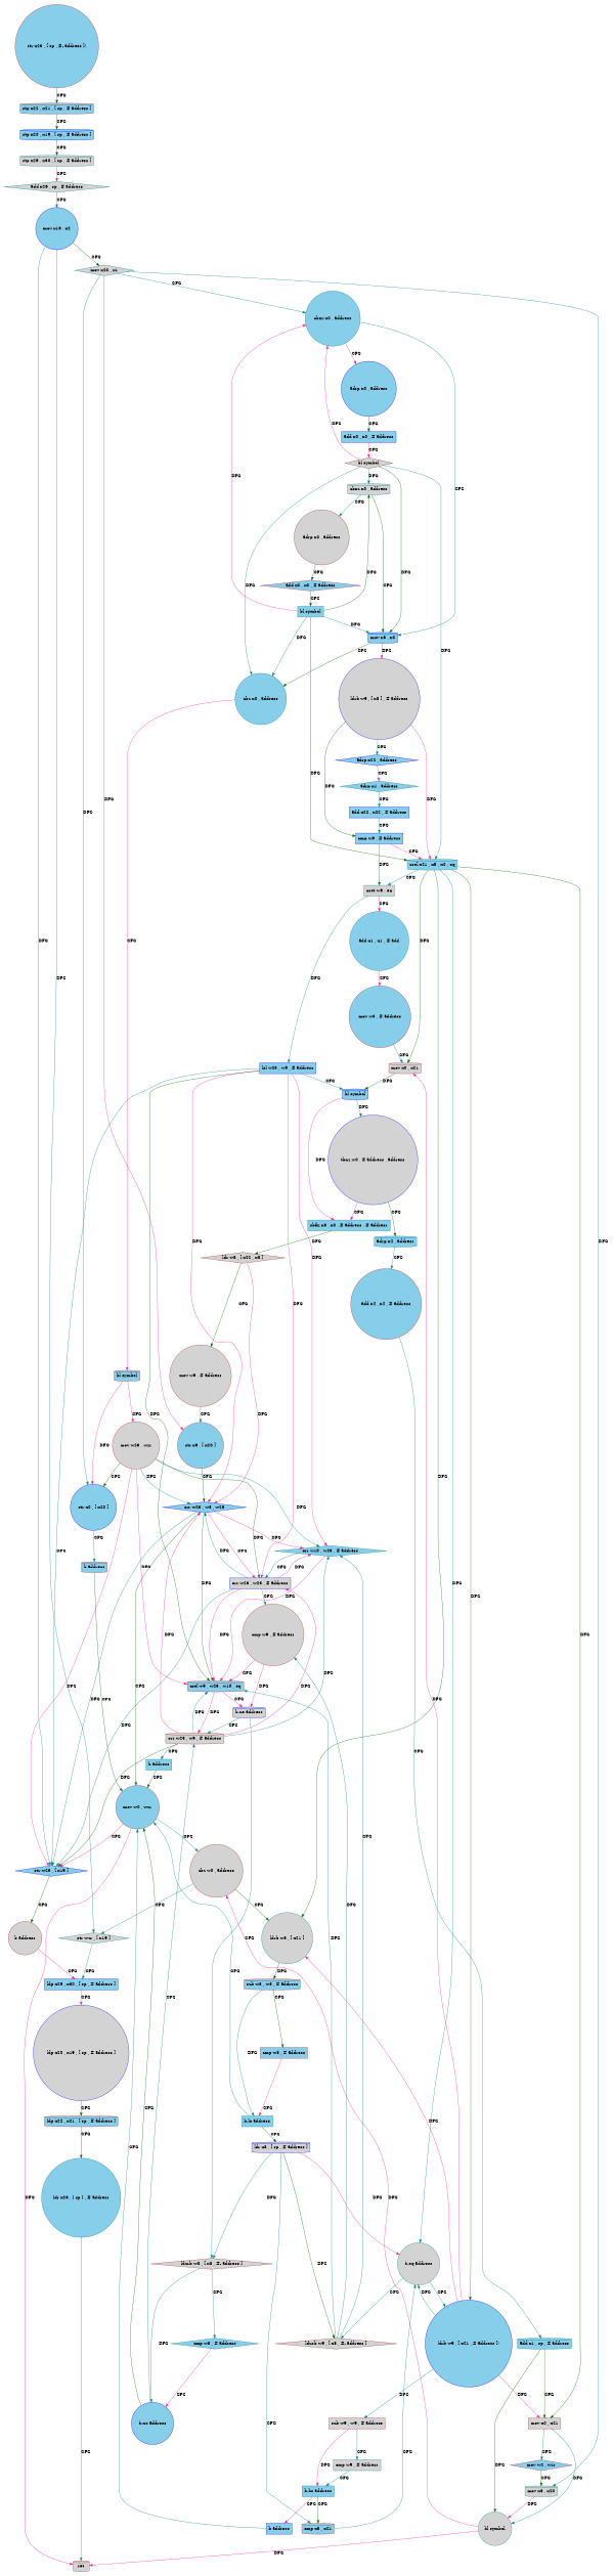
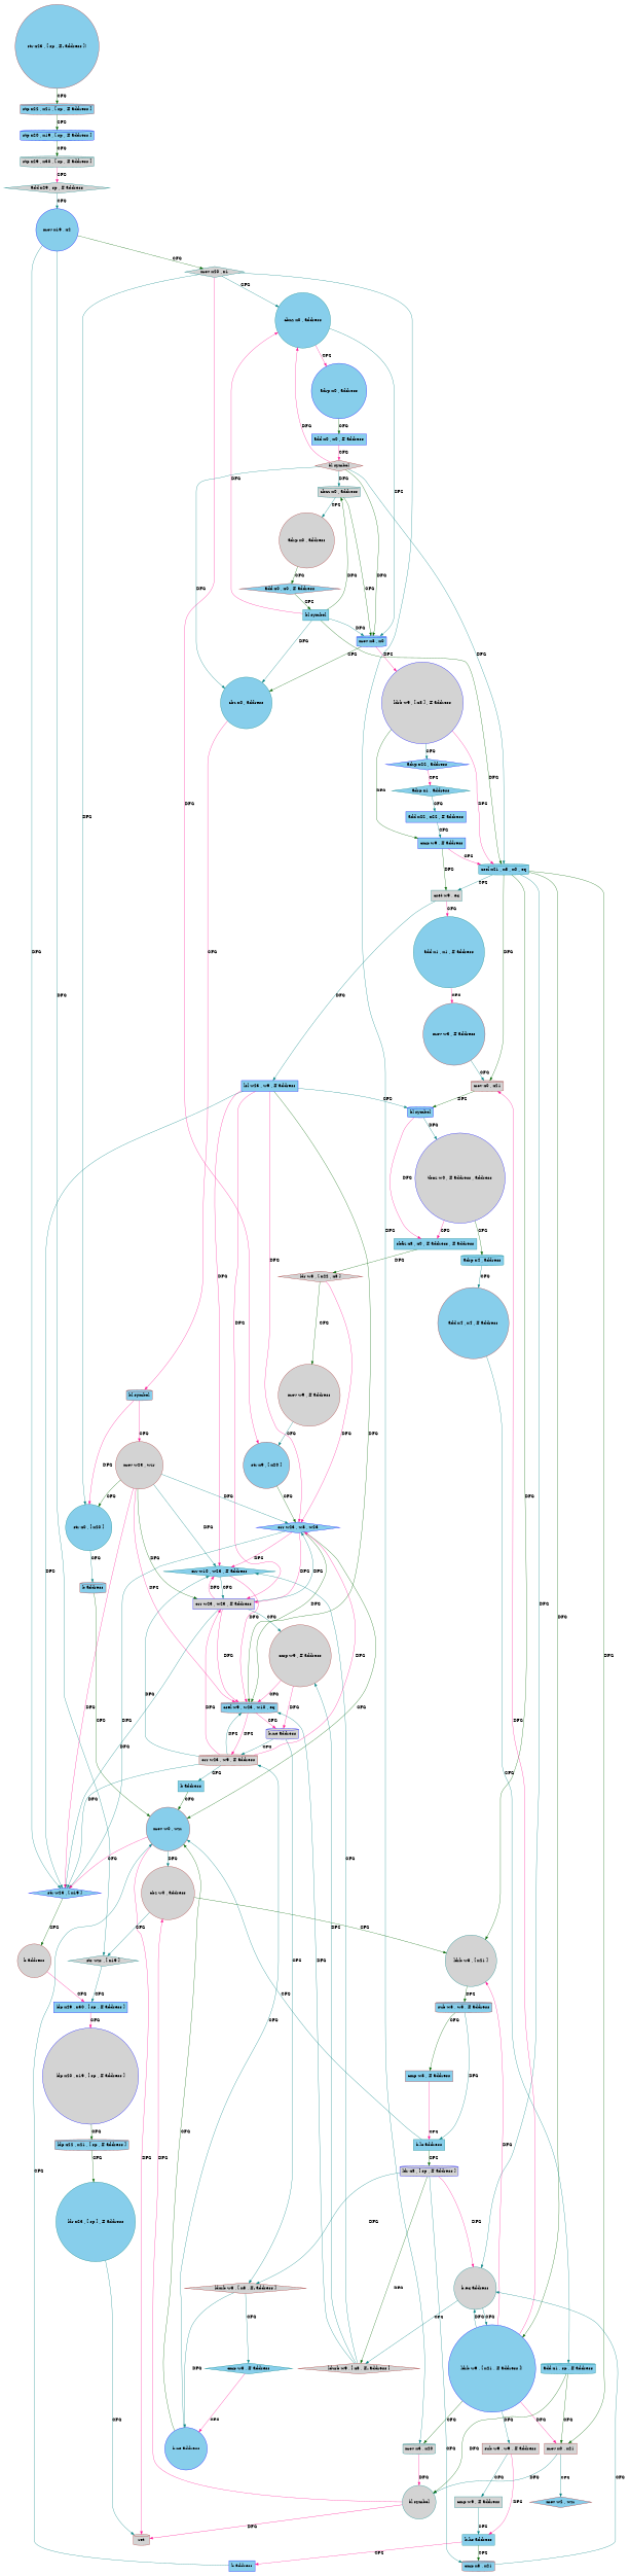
  digraph {
    node [color=brown fillcolor=skyblue shape=circle style=filled]
    edge [color=teal]
    n1 [label="str x23 , [ sp , #- address ]!"]
    n2 [label="stp x22 , x21 , [ sp , # address ]" shape=cylinder]
    n3 [color=blue label="stp x20 , x19 , [ sp , # address ]" shape=cylinder]
    n4 [color=teal fillcolor=lightgrey label="stp x29 , x30 , [ sp , # address ]" shape=cylinder]
    n5 [color=teal fillcolor=lightgrey label="add x29 , sp , # address" shape=diamond]
    n6 [color=blue label="mov x19 , x2"]
    n7 [color=teal fillcolor=lightgrey label="mov x20 , x1" shape=diamond]
    n8 [color=teal fillcolor=lightgrey label="str wzr , [ x19 ]" shape=diamond]
    n9 [color=blue label="str w23 , [ x19 ]" shape=diamond]
    n10 [color=teal label="cbnz x0 , address"]
    n11 [color=teal fillcolor=lightgrey label="mov x3 , x20" shape=cylinder]
    n12 [label="str x9 , [ x20 ]"]
-   n13 [color=blue label="str x0 , [ x20 ]"]
+   n13 [color=teal label="str x0 , [ x20 ]"]
    n14 [color=blue label="ldp x29 , x30 , [ sp , # address ]" shape=box]
    n15 [fillcolor=lightgrey label="b address"]
    n16 [color=blue label="mov x8 , x0" shape=cylinder]
    n17 [color=blue label="adrp x0 , address"]
    n18 [color=teal fillcolor=lightgrey label="bl symbol"]
    n19 [color=blue label="orr w23 , w8 , w23" shape=diamond]
    n20 [label="b address" shape=cylinder]
    n21 [color=blue fillcolor=lightgrey label="ldrb w9 , [ x8 ] , # address"]
    n22 [color=teal label="cbz x0 , address"]
    n23 [color=blue label="add x0 , x0 , # address" shape=box]
    n24 [color=blue label="adrp x22 , address" shape=diamond]
    n25 [color=blue label="cmp w9 , # address" shape=box]
    n26 [color=teal label="csel x21 , x8 , x0 , eq" shape=cylinder]
    n27 [fillcolor=lightgrey label="bl symbol" shape=diamond]
    n28 [color=teal label="adrp x1 , address" shape=diamond]
    n29 [color=teal fillcolor=lightgrey label="cset w9 , eq" shape=box]
    n30 [fillcolor=lightgrey label="mov x0 , x21" shape=cylinder]
    n31 [fillcolor=lightgrey label="mov x0 , x21" shape=box]
    n32 [color=teal fillcolor=lightgrey label="ldrb w8 , [ x21 ]"]
    n33 [color=blue label="ldrb w9 , [ x21 , # address ]!"]
    n34 [color=teal fillcolor=lightgrey label="b.eq address"]
    n35 [color=blue label="add x22 , x22 , # address" shape=box]
-   n36 [color=teal label="add x1 , x1 , # add"]
+   n36 [color=teal label="add x1 , x1 , # address"]
    n37 [color=blue label="lsl w23 , w9 , # address" shape=box]
    n38 [color=blue label="bl symbol" shape=cylinder]
    n39 [label="mov w2 , wzr" shape=diamond]
    n40 [label="sub w8 , w8 , # address" shape=cylinder]
    n41 [fillcolor=lightgrey label="sub w9 , w9 , # address" shape=box]
    n42 [fillcolor=lightgrey label="ldurb w9 , [ x8 , #- address ]" shape=diamond]
    n43 [label="mov w3 , # address"]
    n44 [color=teal label="orr w10 , w23 , # address" shape=diamond]
    n45 [color=blue fillcolor=lightgrey label="orr w23 , w23 , # address" shape=box]
    n46 [label="csel w9 , w23 , w10 , eq" shape=cylinder]
    n47 [color=blue fillcolor=lightgrey label="tbnz w0 , # address , address"]
    n48 [color=teal label="sbfiz x8 , x0 , # address , # address" shape=box]
    n49 [label="mov w0 , wzr"]
    n50 [fillcolor=lightgrey label="cmp w9 , # address"]
    n51 [color=blue fillcolor=lightgrey label="b.ne address" shape=cylinder]
    n52 [fillcolor=lightgrey label="orr w23 , w9 , # address" shape=cylinder]
    n53 [color=teal label="adrp x4 , address" shape=cylinder]
    n54 [fillcolor=lightgrey label="ldr w8 , [ x22 , x8 ]" shape=diamond]
    n55 [label="add x4 , x4 , # address"]
    n56 [color=teal label="add x1 , sp , # address" shape=cylinder]
    n57 [fillcolor=lightgrey label="mov w9 , # address"]
    n58 [color=teal fillcolor=lightgrey label="cbnz x0 , address" shape=cylinder]
    n59 [fillcolor=lightgrey label="adrp x0 , address"]
    n60 [label="bl symbol" shape=cylinder]
    n61 [label="add x0 , x0 , # address" shape=diamond]
    n62 [color=teal label="bl symbol" shape=box]
    n63 [fillcolor=lightgrey label="cbz w0 , address"]
    n64 [fillcolor=lightgrey label=ret shape=cylinder]
    n65 [label="cmp w8 , # address" shape=box]
    n66 [color=teal label="b.lo address" shape=box]
    n67 [color=blue fillcolor=lightgrey label="ldp x20 , x19 , [ sp , # address ]"]
    n68 [fillcolor=lightgrey label="mov w23 , wzr"]
    n69 [color=blue fillcolor=lightgrey label="ldr x8 , [ sp , # address ]" shape=cylinder]
    n70 [label="cmp x8 , x21" shape=cylinder]
    n71 [fillcolor=lightgrey label="ldurb w8 , [ x8 , #- address ]" shape=diamond]
    n72 [color=teal label="cmp w8 , # address" shape=diamond]
    n73 [color=blue label="b.ne address"]
    n74 [label="ldp x22 , x21 , [ sp , # address ]" shape=cylinder]
    n75 [color=teal label="ldr x23 , [ sp ] , # address"]
    n76 [color=teal label="b address" shape=box]
    n77 [color=teal fillcolor=lightgrey label="cmp w9 , # address" shape=box]
    n78 [color=teal label="b.hs address" shape=box]
    n79 [color=blue label="b address" shape=box]
    n1 -> n2 [color=darkgreen label=CFG]
    n2 -> n3 [color=darkgreen label=CFG]
    n3 -> n4 [color=darkgreen label=CFG]
    n4 -> n5 [color=deeppink label=CFG]
    n5 -> n6 [label=CFG]
    n6 -> n7 [color=darkgreen label=CFG]
    n6 -> n8 [label=DFG]
    n6 -> n9 [label=DFG]
    n7 -> n10 [label=CFG]
    n7 -> n11 [label=DFG]
    n7 -> n12 [color=deeppink label=DFG]
    n7 -> n13 [label=DFG]
    n8 -> n14 [label=CFG]
    n9 -> n15 [color=darkgreen label=CFG]
    n10 -> n16 [label=CFG]
    n10 -> n17 [color=deeppink label=CFG]
    n11 -> n18 [color=deeppink label=DFG]
    n12 -> n19 [color=darkgreen label=CFG]
    n13 -> n20 [label=CFG]
    n14 -> n67 [color=deeppink label=CFG]
    n15 -> n14 [color=deeppink label=CFG]
    n16 -> n21 [color=deeppink label=DFG]
    n16 -> n22 [color=darkgreen label=CFG]
    n17 -> n23 [color=darkgreen label=CFG]
    n18 -> n63 [color=deeppink label=DFG]
    n18 -> n64 [color=deeppink label=DFG]
    n19 -> n9 [label=DFG]
    n19 -> n44 [color=deeppink label=DFG]
    n19 -> n45 [color=deeppink label=DFG]
    n19 -> n46 [color=darkgreen label=DFG]
    n19 -> n49 [color=darkgreen label=CFG]
    n20 -> n49 [color=darkgreen label=CFG]
    n21 -> n24 [label=CFG]
    n21 -> n25 [color=darkgreen label=DFG]
    n21 -> n26 [color=deeppink label=DFG]
    n22 -> n60 [color=deeppink label=CFG]
    n23 -> n27 [color=deeppink label=CFG]
    n24 -> n28 [color=deeppink label=CFG]
    n25 -> n26 [color=deeppink label=CFG]
    n25 -> n29 [color=darkgreen label=DFG]
    n26 -> n29 [label=CFG]
    n26 -> n30 [color=darkgreen label=DFG]
    n26 -> n31 [color=darkgreen label=DFG]
    n26 -> n32 [color=darkgreen label=DFG]
    n26 -> n33 [color=darkgreen label=DFG]
    n26 -> n34 [label=DFG]
    n27 -> n10 [color=deeppink label=DFG]
    n27 -> n16 [color=darkgreen label=DFG]
    n27 -> n22 [label=DFG]
    n27 -> n26 [label=DFG]
    n27 -> n58 [label=DFG]
    n28 -> n35 [label=CFG]
    n29 -> n36 [color=deeppink label=CFG]
    n29 -> n37 [label=DFG]
    n30 -> n38 [color=darkgreen label=DFG]
    n31 -> n18 [label=DFG]
    n31 -> n39 [label=CFG]
    n32 -> n40 [color=darkgreen label=DFG]
    n33 -> n30 [color=deeppink label=DFG]
    n33 -> n31 [color=deeppink label=DFG]
    n33 -> n32 [color=deeppink label=DFG]
    n33 -> n34 [label=DFG]
    n33 -> n41 [label=DFG]
    n34 -> n33 [label=CFG]
    n34 -> n42 [label=CFG]
    n35 -> n25 [label=CFG]
    n36 -> n43 [color=deeppink label=CFG]
    n37 -> n9 [label=DFG]
    n37 -> n19 [color=deeppink label=DFG]
    n37 -> n38 [label=CFG]
    n37 -> n44 [color=deeppink label=DFG]
    n37 -> n45 [color=deeppink label=DFG]
    n37 -> n46 [color=darkgreen label=DFG]
    n38 -> n47 [label=DFG]
    n38 -> n48 [color=deeppink label=DFG]
-   n39 -> n11 [color=darkgreen label=CFG]
+   n33 -> n11 [color=darkgreen label=CFG]
    n40 -> n65 [color=darkgreen label=CFG]
    n40 -> n66 [label=DFG]
    n41 -> n77 [label=CFG]
    n41 -> n78 [color=deeppink label=DFG]
    n42 -> n44 [label=CFG]
    n42 -> n46 [label=DFG]
    n42 -> n50 [label=DFG]
    n43 -> n30 [label=CFG]
    n44 -> n45 [label=CFG]
    n44 -> n46 [color=deeppink label=DFG]
    n45 -> n9 [label=DFG]
    n45 -> n19 [label=DFG]
    n45 -> n44 [color=deeppink label=DFG]
    n45 -> n46 [color=deeppink label=DFG]
    n45 -> n50 [label=CFG]
    n46 -> n51 [color=deeppink label=CFG]
    n46 -> n52 [color=deeppink label=DFG]
    n47 -> n48 [color=deeppink label=CFG]
    n47 -> n53 [color=darkgreen label=CFG]
    n48 -> n54 [color=darkgreen label=DFG]
    n49 -> n9 [color=deeppink label=CFG]
    n49 -> n63 [label=DFG]
    n49 -> n64 [color=deeppink label=DFG]
    n50 -> n46 [color=deeppink label=CFG]
    n50 -> n51 [color=deeppink label=DFG]
    n51 -> n52 [label=CFG]
    n51 -> n71 [label=CFG]
-   n52 -> n9 [color=darkgreen label=DFG]
+   n52 -> n9 [label=DFG]
    n52 -> n19 [color=deeppink label=DFG]
    n52 -> n44 [label=DFG]
    n52 -> n45 [color=deeppink label=DFG]
    n52 -> n46 [label=DFG]
    n52 -> n76 [label=CFG]
    n53 -> n55 [label=CFG]
    n54 -> n19 [color=deeppink label=DFG]
    n54 -> n57 [color=darkgreen label=CFG]
    n55 -> n56 [label=CFG]
    n56 -> n18 [color=darkgreen label=DFG]
    n56 -> n31 [color=darkgreen label=CFG]
    n57 -> n12 [label=CFG]
    n58 -> n16 [color=darkgreen label=CFG]
    n58 -> n59 [label=CFG]
    n59 -> n61 [color=darkgreen label=CFG]
    n60 -> n13 [color=deeppink label=DFG]
    n60 -> n68 [color=deeppink label=CFG]
    n61 -> n62 [color=darkgreen label=CFG]
    n62 -> n10 [color=deeppink label=DFG]
    n62 -> n16 [label=DFG]
    n62 -> n22 [label=DFG]
    n62 -> n26 [color=darkgreen label=DFG]
    n62 -> n58 [color=darkgreen label=DFG]
    n63 -> n8 [label=CFG]
    n63 -> n32 [color=darkgreen label=CFG]
    n65 -> n66 [color=deeppink label=CFG]
    n66 -> n49 [label=CFG]
    n66 -> n69 [color=darkgreen label=CFG]
    n67 -> n74 [color=darkgreen label=CFG]
    n68 -> n9 [color=deeppink label=DFG]
    n68 -> n13 [color=darkgreen label=CFG]
    n68 -> n19 [label=DFG]
    n68 -> n44 [label=DFG]
    n68 -> n45 [color=darkgreen label=DFG]
    n68 -> n46 [color=deeppink label=DFG]
    n69 -> n34 [color=deeppink label=DFG]
    n69 -> n42 [color=darkgreen label=DFG]
    n69 -> n70 [label=CFG]
    n69 -> n71 [label=DFG]
    n70 -> n34 [label=CFG]
    n71 -> n72 [label=CFG]
    n71 -> n73 [label=DFG]
    n72 -> n73 [color=deeppink label=CFG]
    n73 -> n49 [color=darkgreen label=CFG]
    n73 -> n52 [label=CFG]
    n74 -> n75 [color=darkgreen label=CFG]
    n75 -> n64 [label=CFG]
    n76 -> n49 [color=darkgreen label=CFG]
    n77 -> n78 [label=CFG]
    n78 -> n70 [color=darkgreen label=CFG]
    n78 -> n79 [color=deeppink label=CFG]
    n79 -> n49 [label=CFG]
  }
